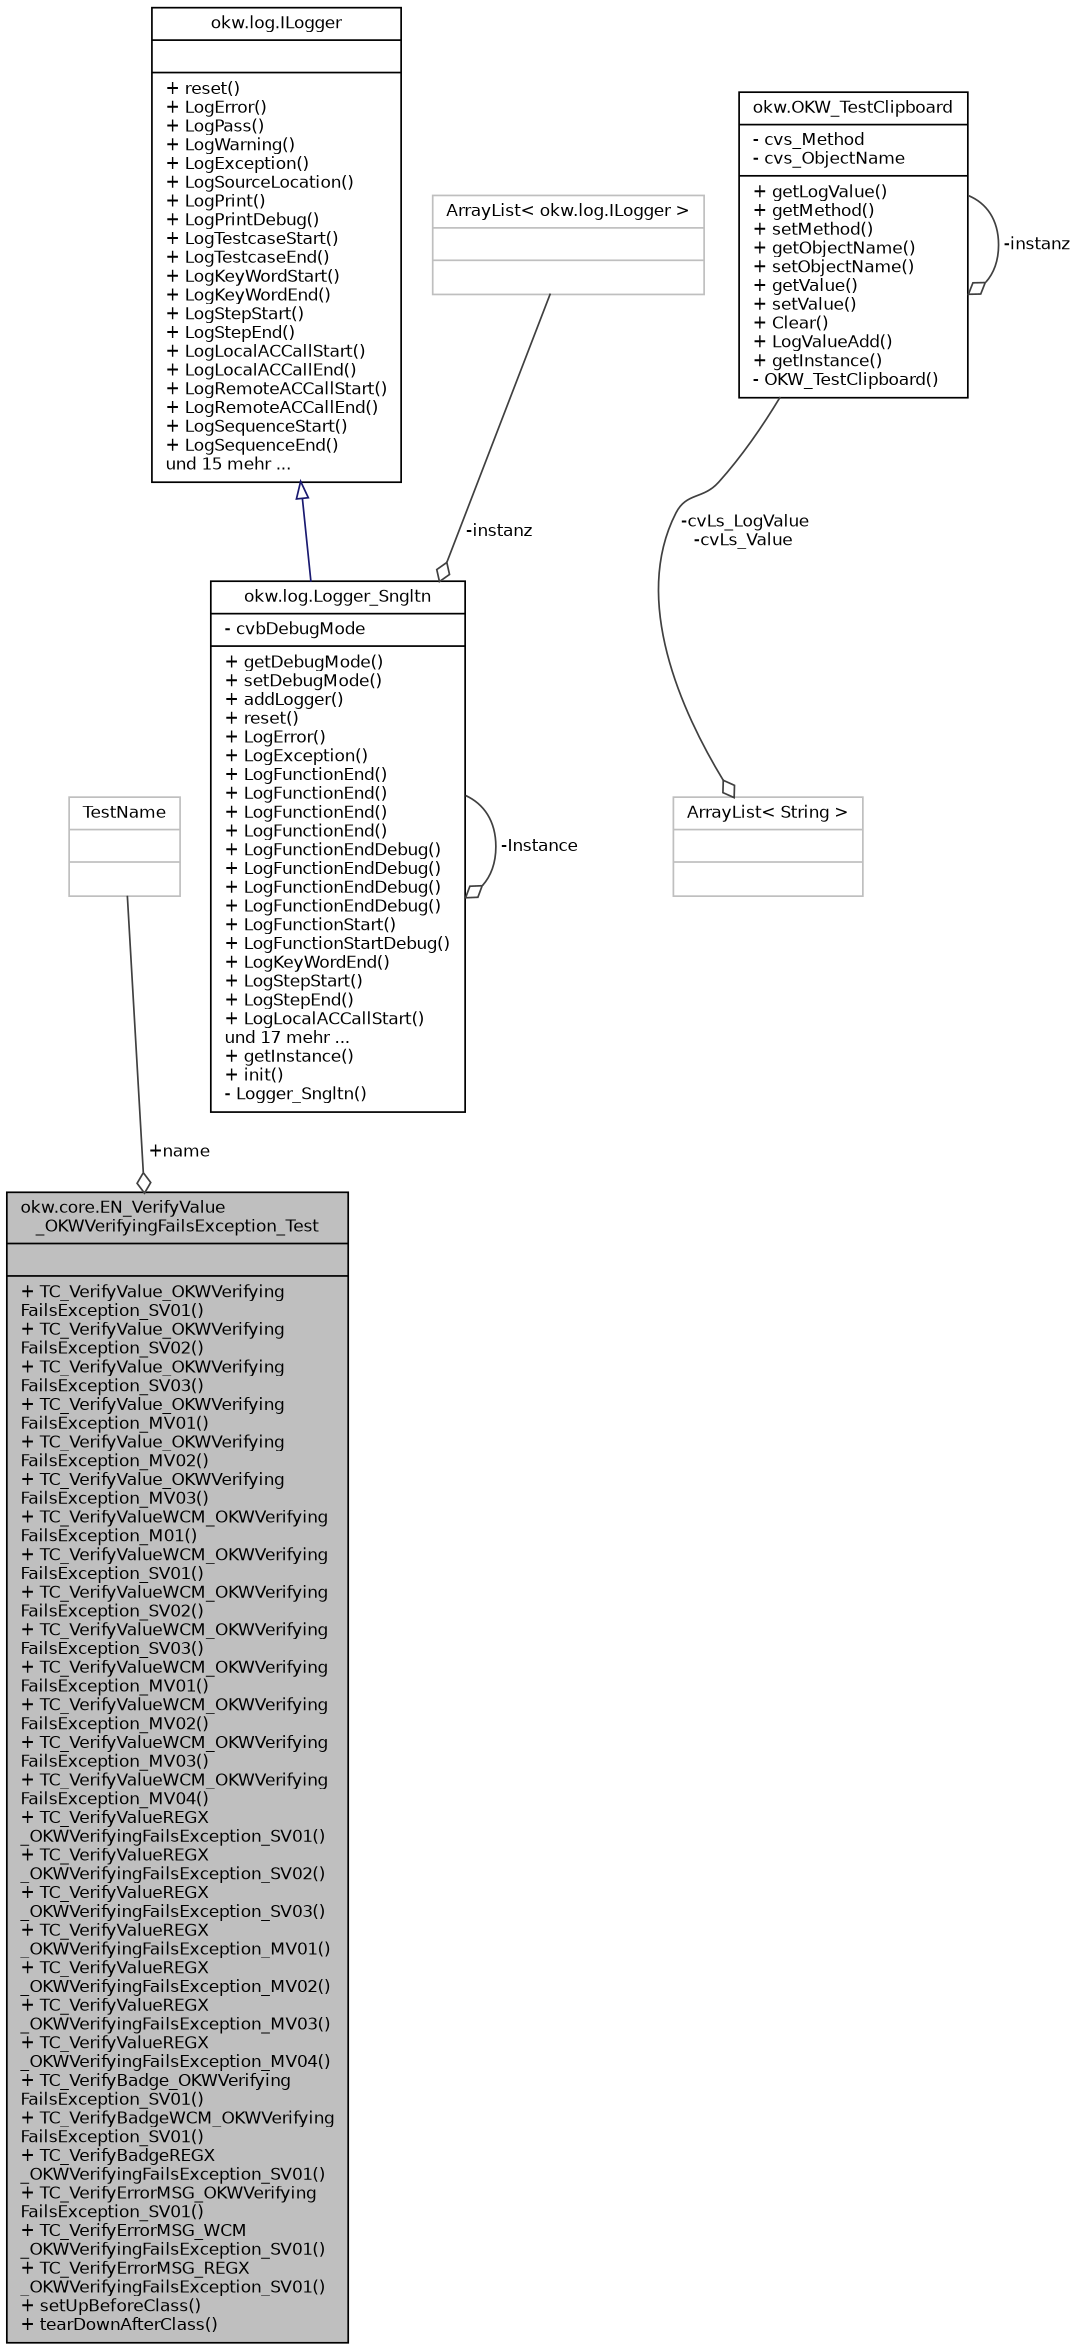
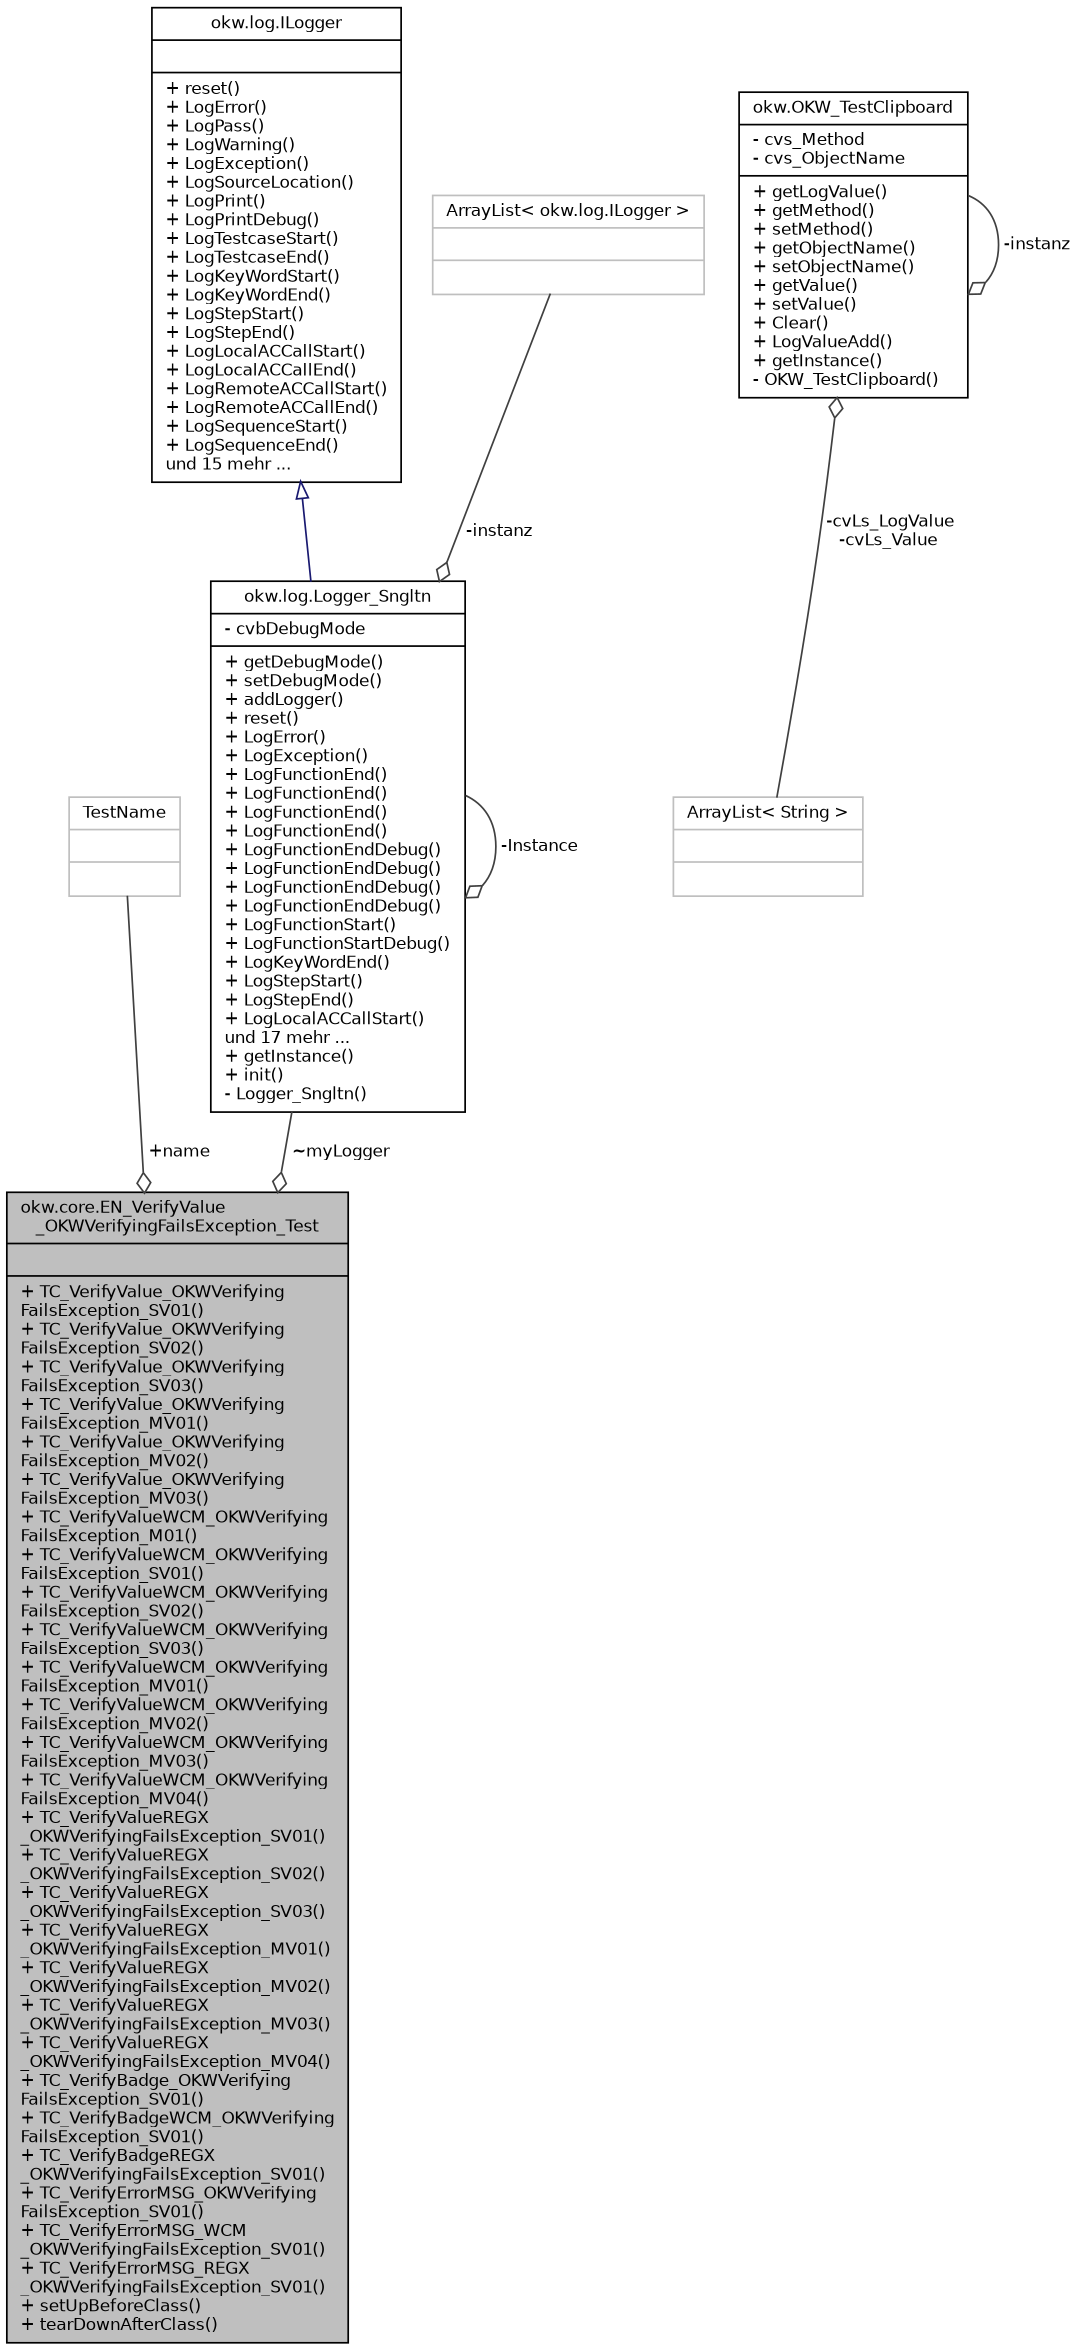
  digraph {
    node [color=black fillcolor=white fontname=Helvetica fontsize=10 shape=record style=filled]
    edge [arrowhead=odiamond color=grey25 fontname=Helvetica fontsize=10 labelfontname=Helvetica labelfontsize=10 style=solid]
    n1 [fillcolor=grey75 fontcolor=black height=0.2 label="{okw.core.EN_VerifyValue\l_OKWVerifyingFailsException_Test\n||+ TC_VerifyValue_OKWVerifying\lFailsException_SV01()\l+ TC_VerifyValue_OKWVerifying\lFailsException_SV02()\l+ TC_VerifyValue_OKWVerifying\lFailsException_SV03()\l+ TC_VerifyValue_OKWVerifying\lFailsException_MV01()\l+ TC_VerifyValue_OKWVerifying\lFailsException_MV02()\l+ TC_VerifyValue_OKWVerifying\lFailsException_MV03()\l+ TC_VerifyValueWCM_OKWVerifying\lFailsException_M01()\l+ TC_VerifyValueWCM_OKWVerifying\lFailsException_SV01()\l+ TC_VerifyValueWCM_OKWVerifying\lFailsException_SV02()\l+ TC_VerifyValueWCM_OKWVerifying\lFailsException_SV03()\l+ TC_VerifyValueWCM_OKWVerifying\lFailsException_MV01()\l+ TC_VerifyValueWCM_OKWVerifying\lFailsException_MV02()\l+ TC_VerifyValueWCM_OKWVerifying\lFailsException_MV03()\l+ TC_VerifyValueWCM_OKWVerifying\lFailsException_MV04()\l+ TC_VerifyValueREGX\l_OKWVerifyingFailsException_SV01()\l+ TC_VerifyValueREGX\l_OKWVerifyingFailsException_SV02()\l+ TC_VerifyValueREGX\l_OKWVerifyingFailsException_SV03()\l+ TC_VerifyValueREGX\l_OKWVerifyingFailsException_MV01()\l+ TC_VerifyValueREGX\l_OKWVerifyingFailsException_MV02()\l+ TC_VerifyValueREGX\l_OKWVerifyingFailsException_MV03()\l+ TC_VerifyValueREGX\l_OKWVerifyingFailsException_MV04()\l+ TC_VerifyBadge_OKWVerifying\lFailsException_SV01()\l+ TC_VerifyBadgeWCM_OKWVerifying\lFailsException_SV01()\l+ TC_VerifyBadgeREGX\l_OKWVerifyingFailsException_SV01()\l+ TC_VerifyErrorMSG_OKWVerifying\lFailsException_SV01()\l+ TC_VerifyErrorMSG_WCM\l_OKWVerifyingFailsException_SV01()\l+ TC_VerifyErrorMSG_REGX\l_OKWVerifyingFailsException_SV01()\l+ setUpBeforeClass()\l+ tearDownAfterClass()\l}" width=0.4]
    n2 [color=grey75 height=0.2 label="{TestName\n||}" width=0.4]
    n3 [height=0.2 label="{okw.OKW_TestClipboard\n|- cvs_Method\l- cvs_ObjectName\l|+ getLogValue()\l+ getMethod()\l+ setMethod()\l+ getObjectName()\l+ setObjectName()\l+ getValue()\l+ setValue()\l+ Clear()\l+ LogValueAdd()\l+ getInstance()\l- OKW_TestClipboard()\l}" width=0.4]
    n4 [color=grey75 height=0.2 label="{ArrayList\< String \>\n||}" width=0.4]
    n5 [height=0.2 label="{okw.log.Logger_Sngltn\n|- cvbDebugMode\l|+ getDebugMode()\l+ setDebugMode()\l+ addLogger()\l+ reset()\l+ LogError()\l+ LogException()\l+ LogFunctionEnd()\l+ LogFunctionEnd()\l+ LogFunctionEnd()\l+ LogFunctionEnd()\l+ LogFunctionEndDebug()\l+ LogFunctionEndDebug()\l+ LogFunctionEndDebug()\l+ LogFunctionEndDebug()\l+ LogFunctionStart()\l+ LogFunctionStartDebug()\l+ LogKeyWordEnd()\l+ LogStepStart()\l+ LogStepEnd()\l+ LogLocalACCallStart()\lund 17 mehr ...\l+ getInstance()\l+ init()\l- Logger_Sngltn()\l}" width=0.4]
    n6 [height=0.2 label="{okw.log.ILogger\n||+ reset()\l+ LogError()\l+ LogPass()\l+ LogWarning()\l+ LogException()\l+ LogSourceLocation()\l+ LogPrint()\l+ LogPrintDebug()\l+ LogTestcaseStart()\l+ LogTestcaseEnd()\l+ LogKeyWordStart()\l+ LogKeyWordEnd()\l+ LogStepStart()\l+ LogStepEnd()\l+ LogLocalACCallStart()\l+ LogLocalACCallEnd()\l+ LogRemoteACCallStart()\l+ LogRemoteACCallEnd()\l+ LogSequenceStart()\l+ LogSequenceEnd()\lund 15 mehr ...\l}" width=0.4]
    n7 [color=grey75 height=0.2 label="{ArrayList\< okw.log.ILogger \>\n||}" width=0.4]
    n2 -> n1 [label=" +name"]
    n3 -> n3 [label=" -instanz"]
-   n3 -> n4 [label=" -cvLs_LogValue\n-cvLs_Value"]
+   n4 -> n3 [label=" -cvLs_LogValue\n-cvLs_Value"]
+   n5 -> n1 [label=" ~myLogger"]
    n5 -> n5 [label=" -Instance"]
    n6 -> n5 [arrowtail=onormal color=midnightblue dir=back arrowhead=""]
    n7 -> n5 [label=" -instanz"]
  }
